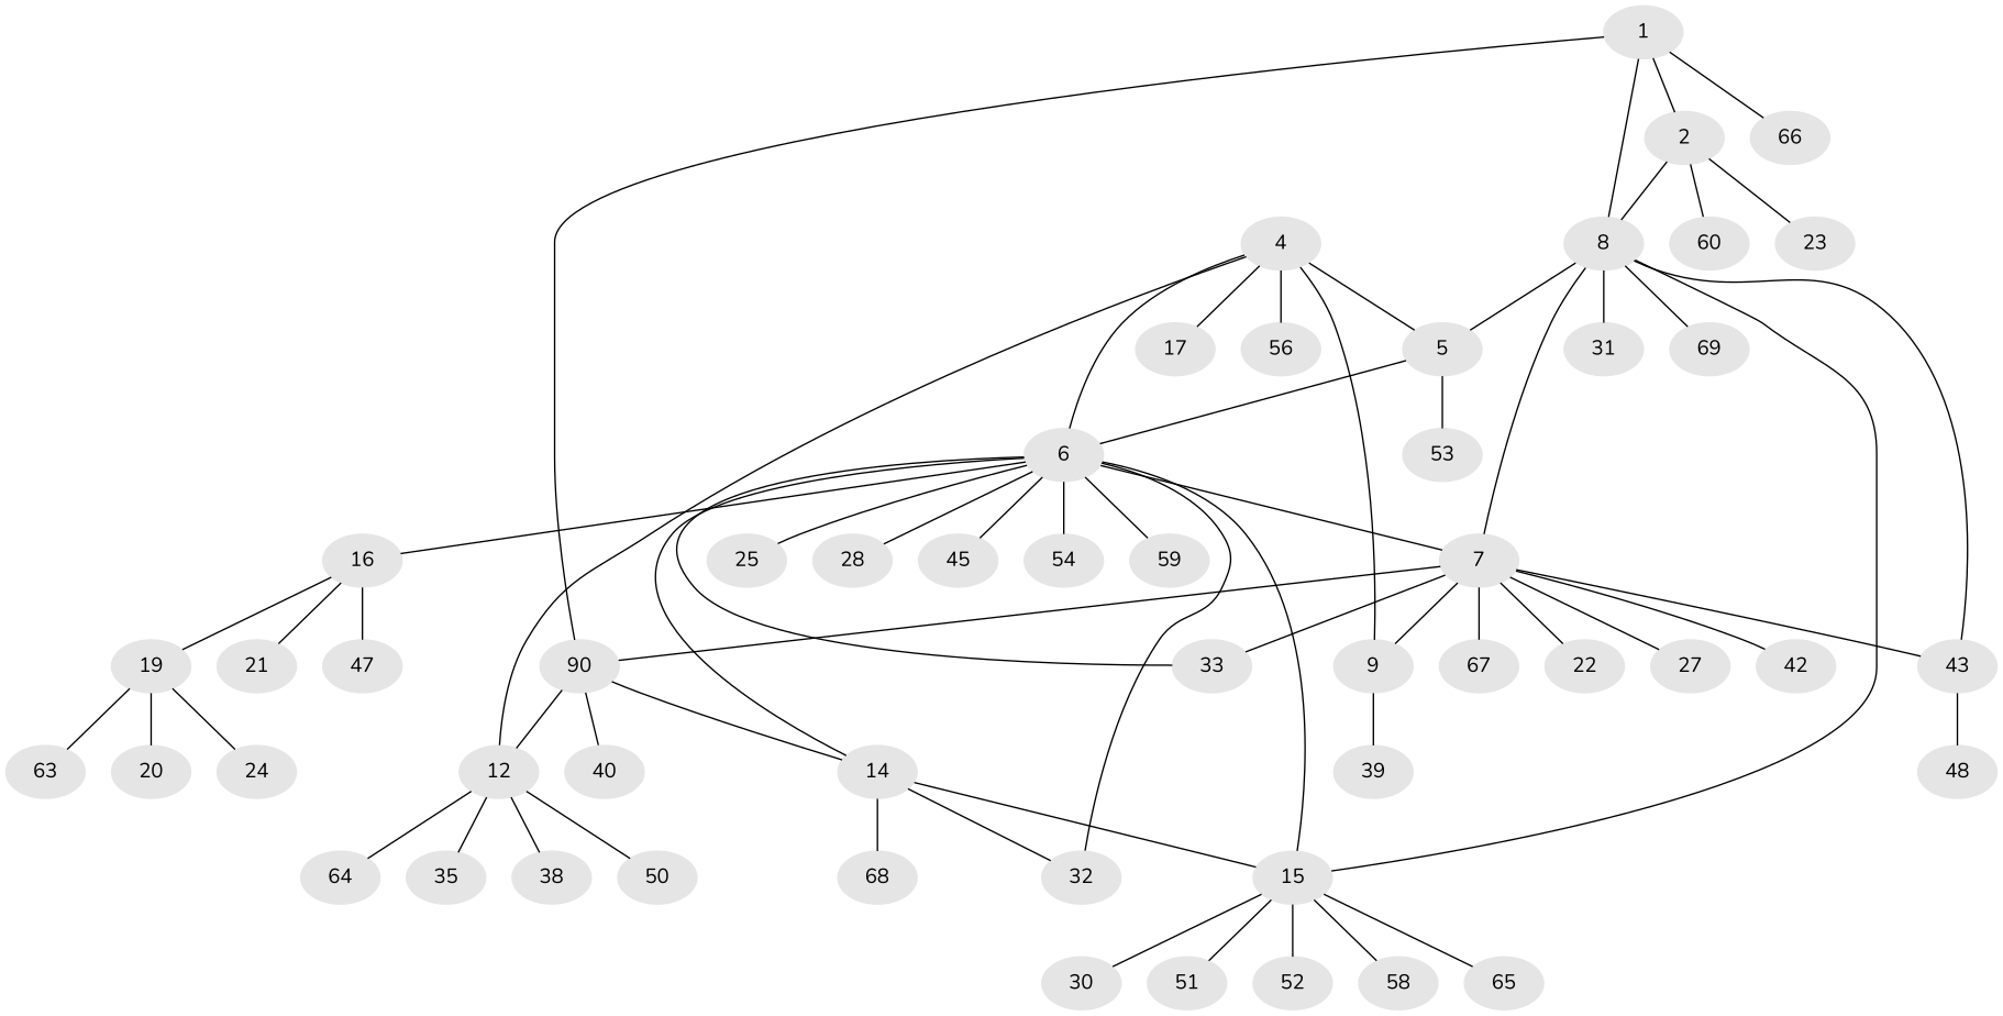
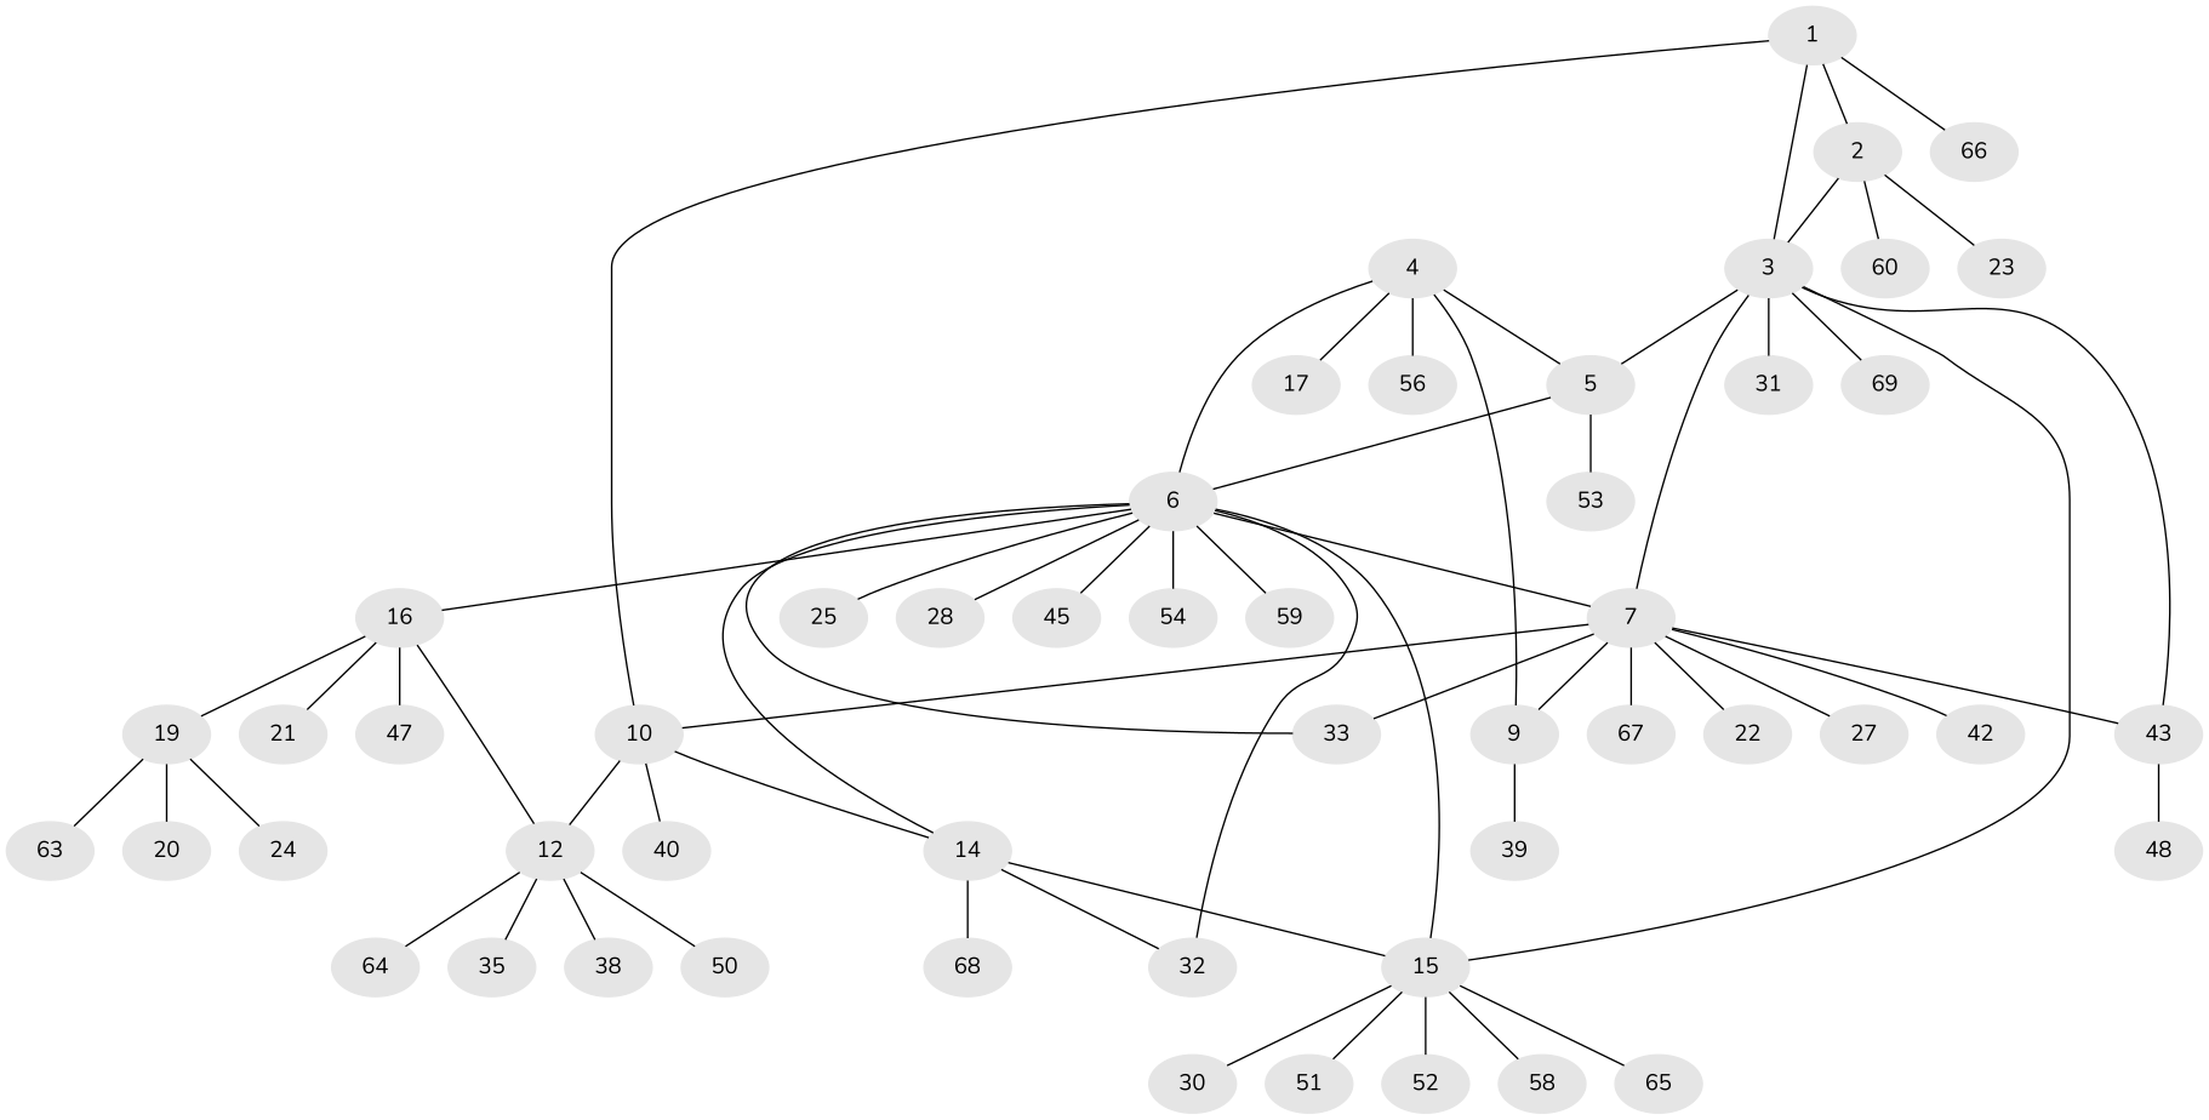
  graph {
    fontname=Nunito
    node [color=gray90 fontname=Nunito style=filled]
    edge [fontname=Nunito]
    2 [super="+18"]
-   3 [super="+49" label=8]
+   3 [super="+49"]
    23
    60
    1
-   10 [super="+12" label=90]
+   10 [super="+12"]
    66
    5
    7 [super="+8"]
    15 [super="+26"]
    31
    43 [super="+61"]
    69
    n14 [label=12 super="+34"]
    14 [super="+29"]
    40 [super="+62"]
    6 [super="+13"]
    53
    9
    33 [super="+57"]
    22 [super="+70"]
    27
    42
    67
    30
    51
    52
    58
    65
    48
    4 [super="+46"]
    17
    56
    16 [super="+41"]
    25
    28 [super="+44"]
    32
    45
    54
    59
    39 [super="+55"]
    35 [super="+36"]
    38
    50
    64
    68
    19 [super="+37"]
    21
    47
    20
    24
    63
    2 -- 3
    2 -- 23
    2 -- 60
    3 -- 5
    3 -- 7
    3 -- 15
    3 -- 31
    3 -- 43
    3 -- 69
    1 -- 2
    1 -- 3
    1 -- 10
    1 -- 66
    10 -- n14 [weight=2]
    10 -- 14
    10 -- 40
    5 -- 6
    5 -- 53
    7 -- 10
    7 -- 43
    7 -- 9 [weight=2]
    7 -- 33
    7 -- 22
    7 -- 27
    7 -- 42
    7 -- 67
    15 -- 30
    15 -- 51
    15 -- 52
    15 -- 58
    15 -- 65
    43 -- 48
    n14 -- 35
    n14 -- 38
    n14 -- 50
    n14 -- 64
    14 -- 15
    14 -- 32
    14 -- 68
    6 -- 7
    6 -- 15
    6 -- 14
    6 -- 33
    6 -- 16
    6 -- 25
    6 -- 28
    6 -- 32
    6 -- 45
    6 -- 54
    6 -- 59
    9 -- 39
    4 -- 5
-   4 -- n14
+   16 -- n14
    4 -- 6
    4 -- 9 [weight=2]
    4 -- 17
    4 -- 56
    16 -- 19
    16 -- 21
    16 -- 47
    19 -- 20
    19 -- 24
    19 -- 63
  }
